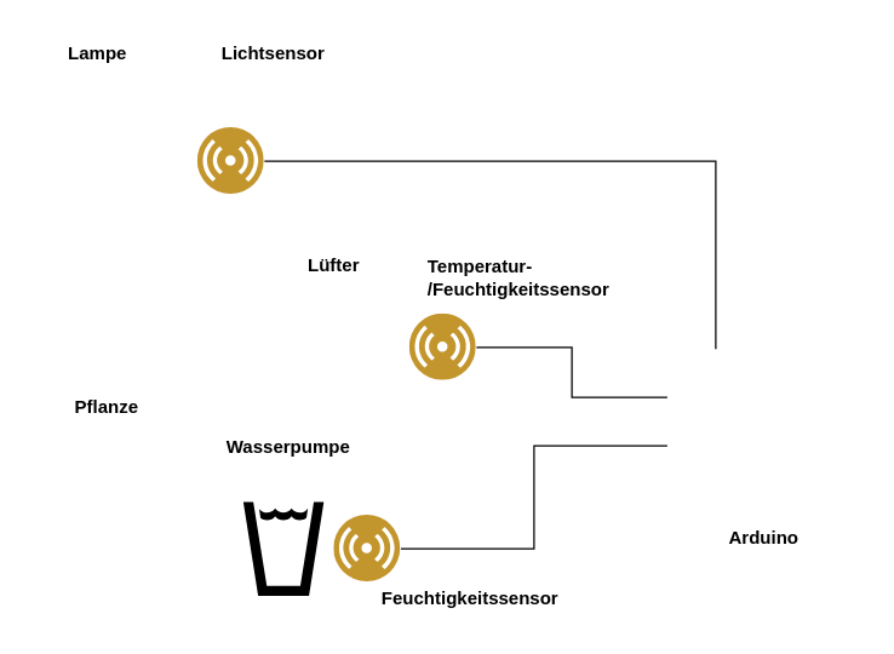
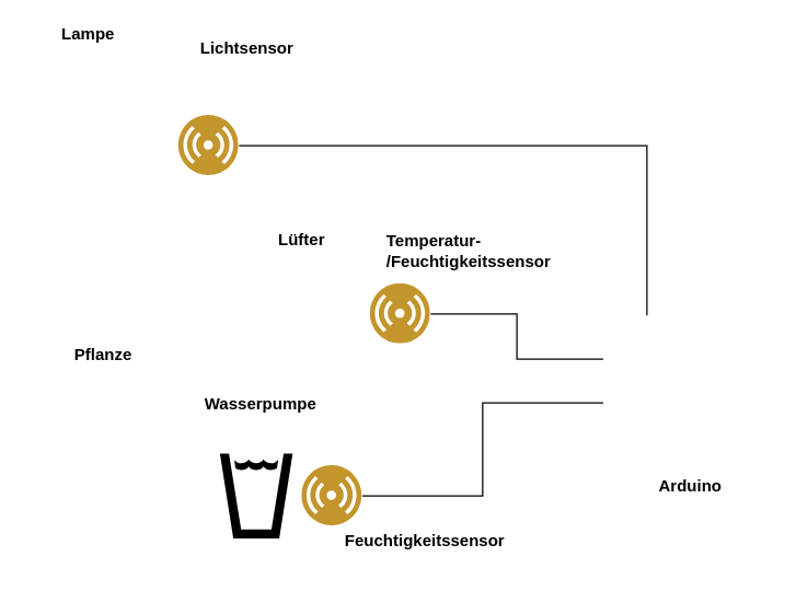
  <mxCell id="0" />
  <mxCell id="1" parent="0" />
  <mxCell id="2" value="" style="shape=image;html=1;verticalAlign=top;verticalLabelPosition=bottom;labelBackgroundColor=#ffffff;imageAspect=0;aspect=fixed;image=https://cdn2.iconfinder.com/data/icons/electronic-13/480/3-electronic-arduino-chipset-icon-2-128.png" vertex="1" parent="1"><mxGeometry x="440" y="230" width="128" height="128" as="geometry" /></mxCell>
  <mxCell id="3" value="" style="shape=image;html=1;verticalAlign=top;verticalLabelPosition=bottom;labelBackgroundColor=#ffffff;imageAspect=0;aspect=fixed;image=https://cdn1.iconfinder.com/data/icons/icons-for-a-site-1/64/advantage_eco_friendly-128.png" vertex="1" parent="1"><mxGeometry x="20" y="289" width="100" height="100" as="geometry" /></mxCell>
  <mxCell id="4" value="" style="shape=image;html=1;verticalAlign=top;verticalLabelPosition=bottom;labelBackgroundColor=#ffffff;imageAspect=0;aspect=fixed;image=https://cdn1.iconfinder.com/data/icons/ui-essential-17/32/UI_Essential_Outline_1_essential-app-ui-creative-idea-lamp-128.png;rotation=-180;" vertex="1" parent="1"><mxGeometry x="20" y="62" width="88" height="88" as="geometry" /></mxCell>
  <mxCell id="5" value="" style="shape=mxgraph.signs.food.drinking_water_1;html=1;pointerEvents=1;fillColor=#000000;strokeColor=none;verticalLabelPosition=bottom;verticalAlign=top;align=center;" vertex="1" parent="1"><mxGeometry x="160" y="331" width="53.14" height="62" as="geometry" /></mxCell>
  <mxCell id="6" style="edgeStyle=orthogonalEdgeStyle;rounded=0;orthogonalLoop=1;jettySize=auto;html=1;entryX=0.25;entryY=0;entryDx=0;entryDy=0;endArrow=none;endFill=0;" edge="1" parent="1" source="7" target="2"><mxGeometry relative="1" as="geometry" /></mxCell>
  <mxCell id="7" value="" style="aspect=fixed;perimeter=ellipsePerimeter;html=1;align=center;shadow=0;dashed=0;fontColor=#4277BB;labelBackgroundColor=#ffffff;fontSize=12;spacingTop=3;image;image=img/lib/ibm/users/sensor.svg;" vertex="1" parent="1"><mxGeometry x="130" y="84" width="44" height="44" as="geometry" /></mxCell>
  <mxCell id="8" style="edgeStyle=orthogonalEdgeStyle;rounded=0;orthogonalLoop=1;jettySize=auto;html=1;endArrow=none;endFill=0;" edge="1" parent="1" source="9" target="2"><mxGeometry relative="1" as="geometry" /></mxCell>
  <mxCell id="9" value="" style="aspect=fixed;perimeter=ellipsePerimeter;html=1;align=center;shadow=0;dashed=0;fontColor=#4277BB;labelBackgroundColor=#ffffff;fontSize=12;spacingTop=3;image;image=img/lib/ibm/users/sensor.svg;" vertex="1" parent="1"><mxGeometry x="220" y="340" width="44" height="44" as="geometry" /></mxCell>
  <mxCell id="10" style="edgeStyle=orthogonalEdgeStyle;rounded=0;orthogonalLoop=1;jettySize=auto;html=1;entryX=0;entryY=0.25;entryDx=0;entryDy=0;endArrow=none;endFill=0;" edge="1" parent="1" source="11" target="2"><mxGeometry relative="1" as="geometry" /></mxCell>
  <mxCell id="11" value="" style="aspect=fixed;perimeter=ellipsePerimeter;html=1;align=center;shadow=0;dashed=0;fontColor=#4277BB;labelBackgroundColor=#ffffff;fontSize=12;spacingTop=3;image;image=img/lib/ibm/users/sensor.svg;" vertex="1" parent="1"><mxGeometry x="270" y="207" width="44" height="44" as="geometry" /></mxCell>
  <mxCell id="12" value="&lt;b&gt;Lüfter&lt;/b&gt;" style="text;html=1;strokeColor=none;fillColor=none;align=center;verticalAlign=middle;whiteSpace=wrap;rounded=0;" vertex="1" parent="1"><mxGeometry x="190" y="160" width="60" height="30" as="geometry" /></mxCell>
  <mxCell id="13" value="&lt;b&gt;Feuchtigkeitssensor&lt;/b&gt;" style="text;html=1;strokeColor=none;fillColor=none;align=center;verticalAlign=middle;whiteSpace=wrap;rounded=0;" vertex="1" parent="1"><mxGeometry x="280" y="380" width="60" height="30" as="geometry" /></mxCell>
  <mxCell id="14" value="&lt;b&gt;Temperatur- /Feuchtigkeitssensor&lt;/b&gt;" style="text;html=1;strokeColor=none;fillColor=none;align=left;verticalAlign=middle;whiteSpace=wrap;rounded=0;" vertex="1" parent="1"><mxGeometry x="280" y="168" width="60" height="30" as="geometry" /></mxCell>
- <mxCell id="15" value="&lt;b&gt;Lampe&lt;/b&gt;" style="text;html=1;strokeColor=none;fillColor=none;align=center;verticalAlign=middle;whiteSpace=wrap;rounded=0;" vertex="1" parent="1"><mxGeometry x="34" y="20" width="60" height="30" as="geometry" /></mxCell>
+ <mxCell id="15" value="&lt;b&gt;Lampe&lt;/b&gt;" style="text;html=1;strokeColor=none;fillColor=none;align=center;verticalAlign=middle;whiteSpace=wrap;rounded=0;" vertex="1" parent="1"><mxGeometry x="34" y="10" width="60" height="30" as="geometry" /></mxCell>
  <mxCell id="16" value="&lt;b&gt;Wasserpumpe&lt;/b&gt;" style="text;html=1;strokeColor=none;fillColor=none;align=center;verticalAlign=middle;whiteSpace=wrap;rounded=0;" vertex="1" parent="1"><mxGeometry x="160" y="280" width="60" height="30" as="geometry" /></mxCell>
  <mxCell id="17" value="" style="shape=image;html=1;verticalAlign=top;verticalLabelPosition=bottom;labelBackgroundColor=#ffffff;imageAspect=0;aspect=fixed;image=https://cdn1.iconfinder.com/data/icons/bootstrap-vol-2/16/fan-128.png" vertex="1" parent="1"><mxGeometry x="190" y="198" width="62" height="62" as="geometry" /></mxCell>
  <mxCell id="18" value="&lt;b&gt;Lichtsensor&lt;/b&gt;" style="text;html=1;strokeColor=none;fillColor=none;align=center;verticalAlign=middle;whiteSpace=wrap;rounded=0;" vertex="1" parent="1"><mxGeometry x="150" y="20" width="60" height="30" as="geometry" /></mxCell>
- <mxCell id="19" value="&lt;b&gt;Pflanze&lt;/b&gt;" style="text;html=1;strokeColor=none;fillColor=none;align=center;verticalAlign=middle;whiteSpace=wrap;rounded=0;" vertex="1" parent="1"><mxGeometry x="40" y="254" width="60" height="30" as="geometry" /></mxCell>
+ <mxCell id="19" value="&lt;b&gt;Pflanze&lt;/b&gt;" style="text;html=1;strokeColor=none;fillColor=none;align=center;verticalAlign=middle;whiteSpace=wrap;rounded=0;" vertex="1" parent="1"><mxGeometry x="45" y="244" width="60" height="30" as="geometry" /></mxCell>
  <mxCell id="20" value="&lt;b&gt;Arduino&lt;/b&gt;" style="text;html=1;strokeColor=none;fillColor=none;align=center;verticalAlign=middle;whiteSpace=wrap;rounded=0;" vertex="1" parent="1"><mxGeometry x="474" y="340" width="60" height="30" as="geometry" /></mxCell>
